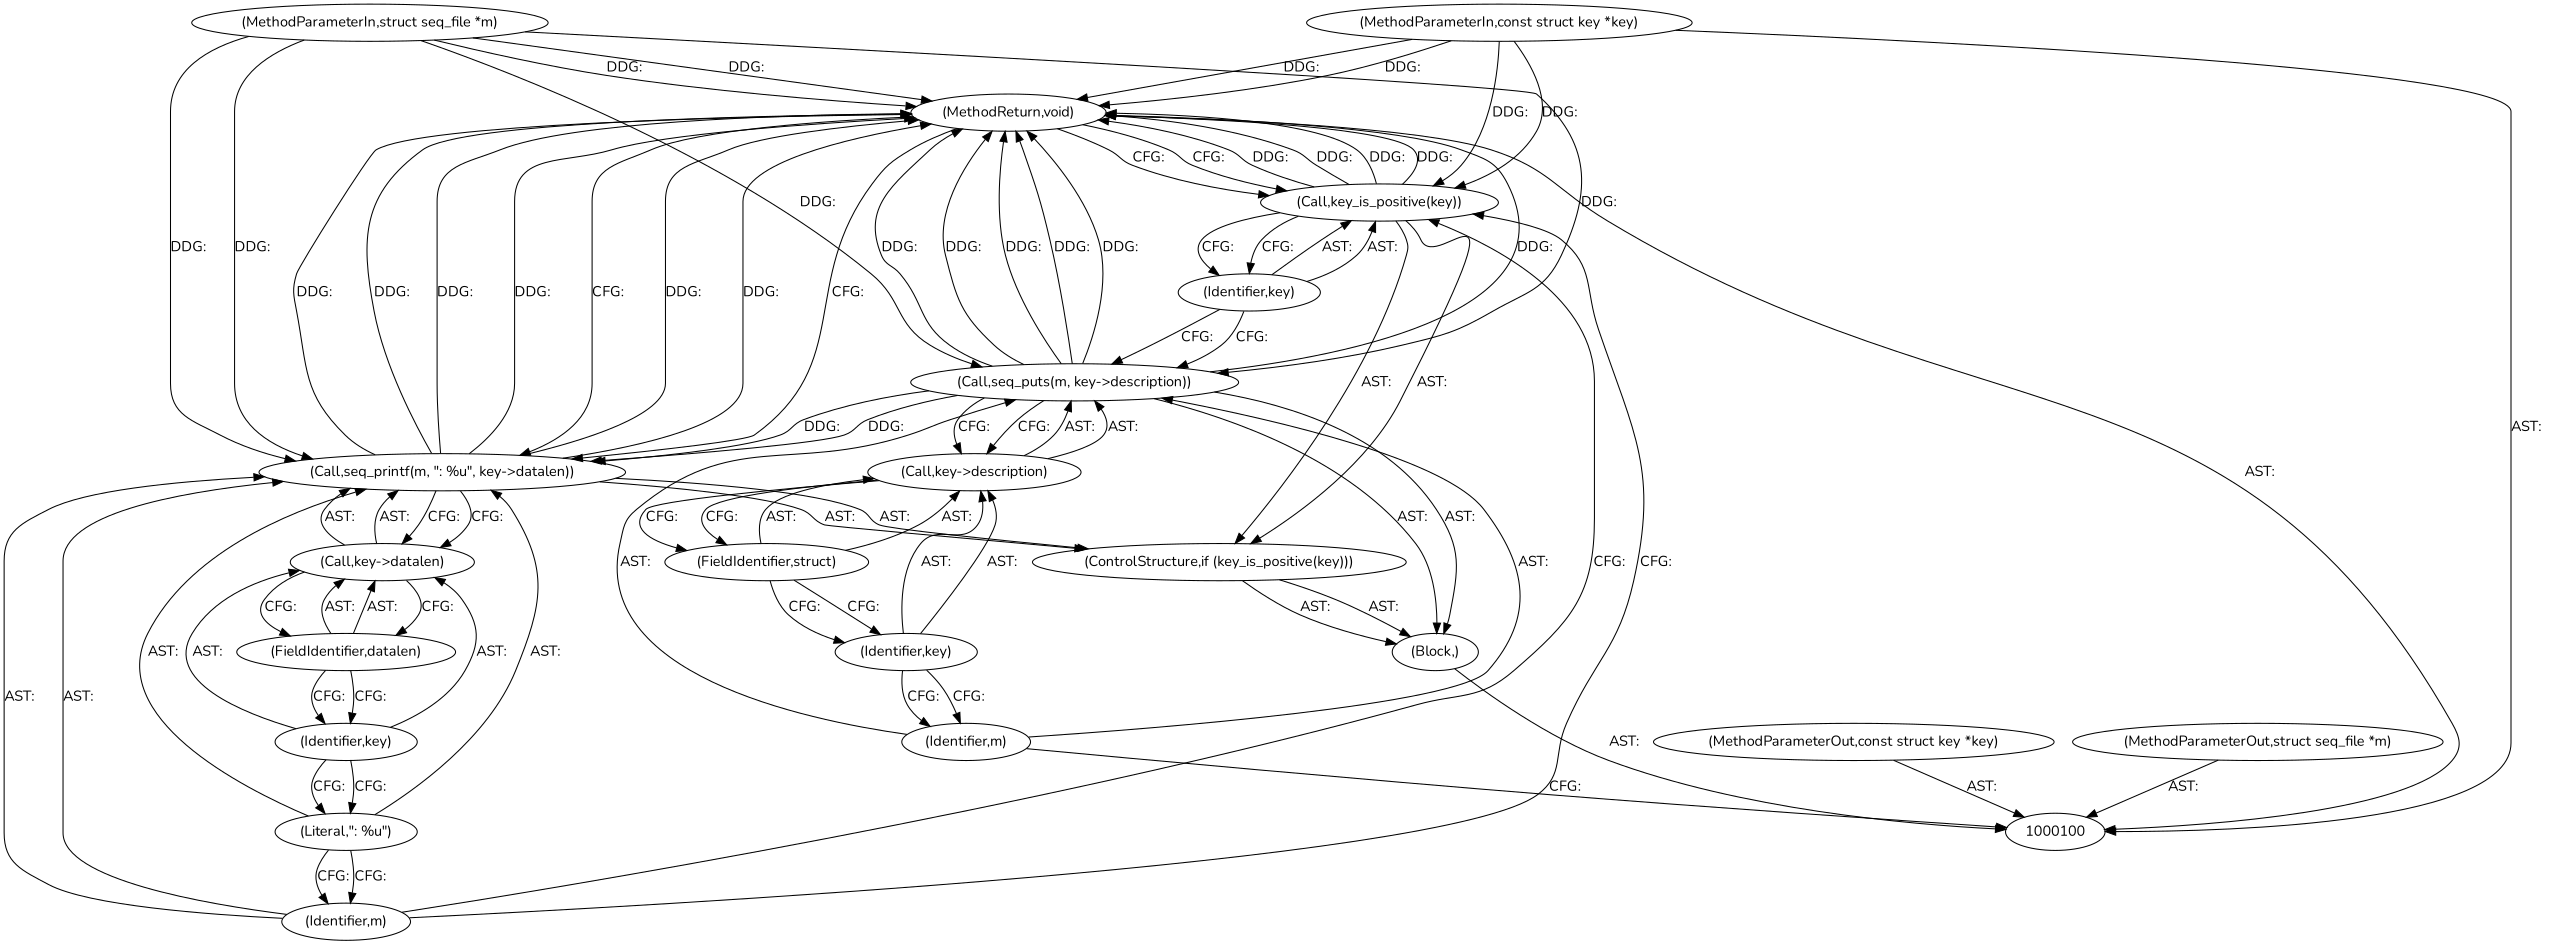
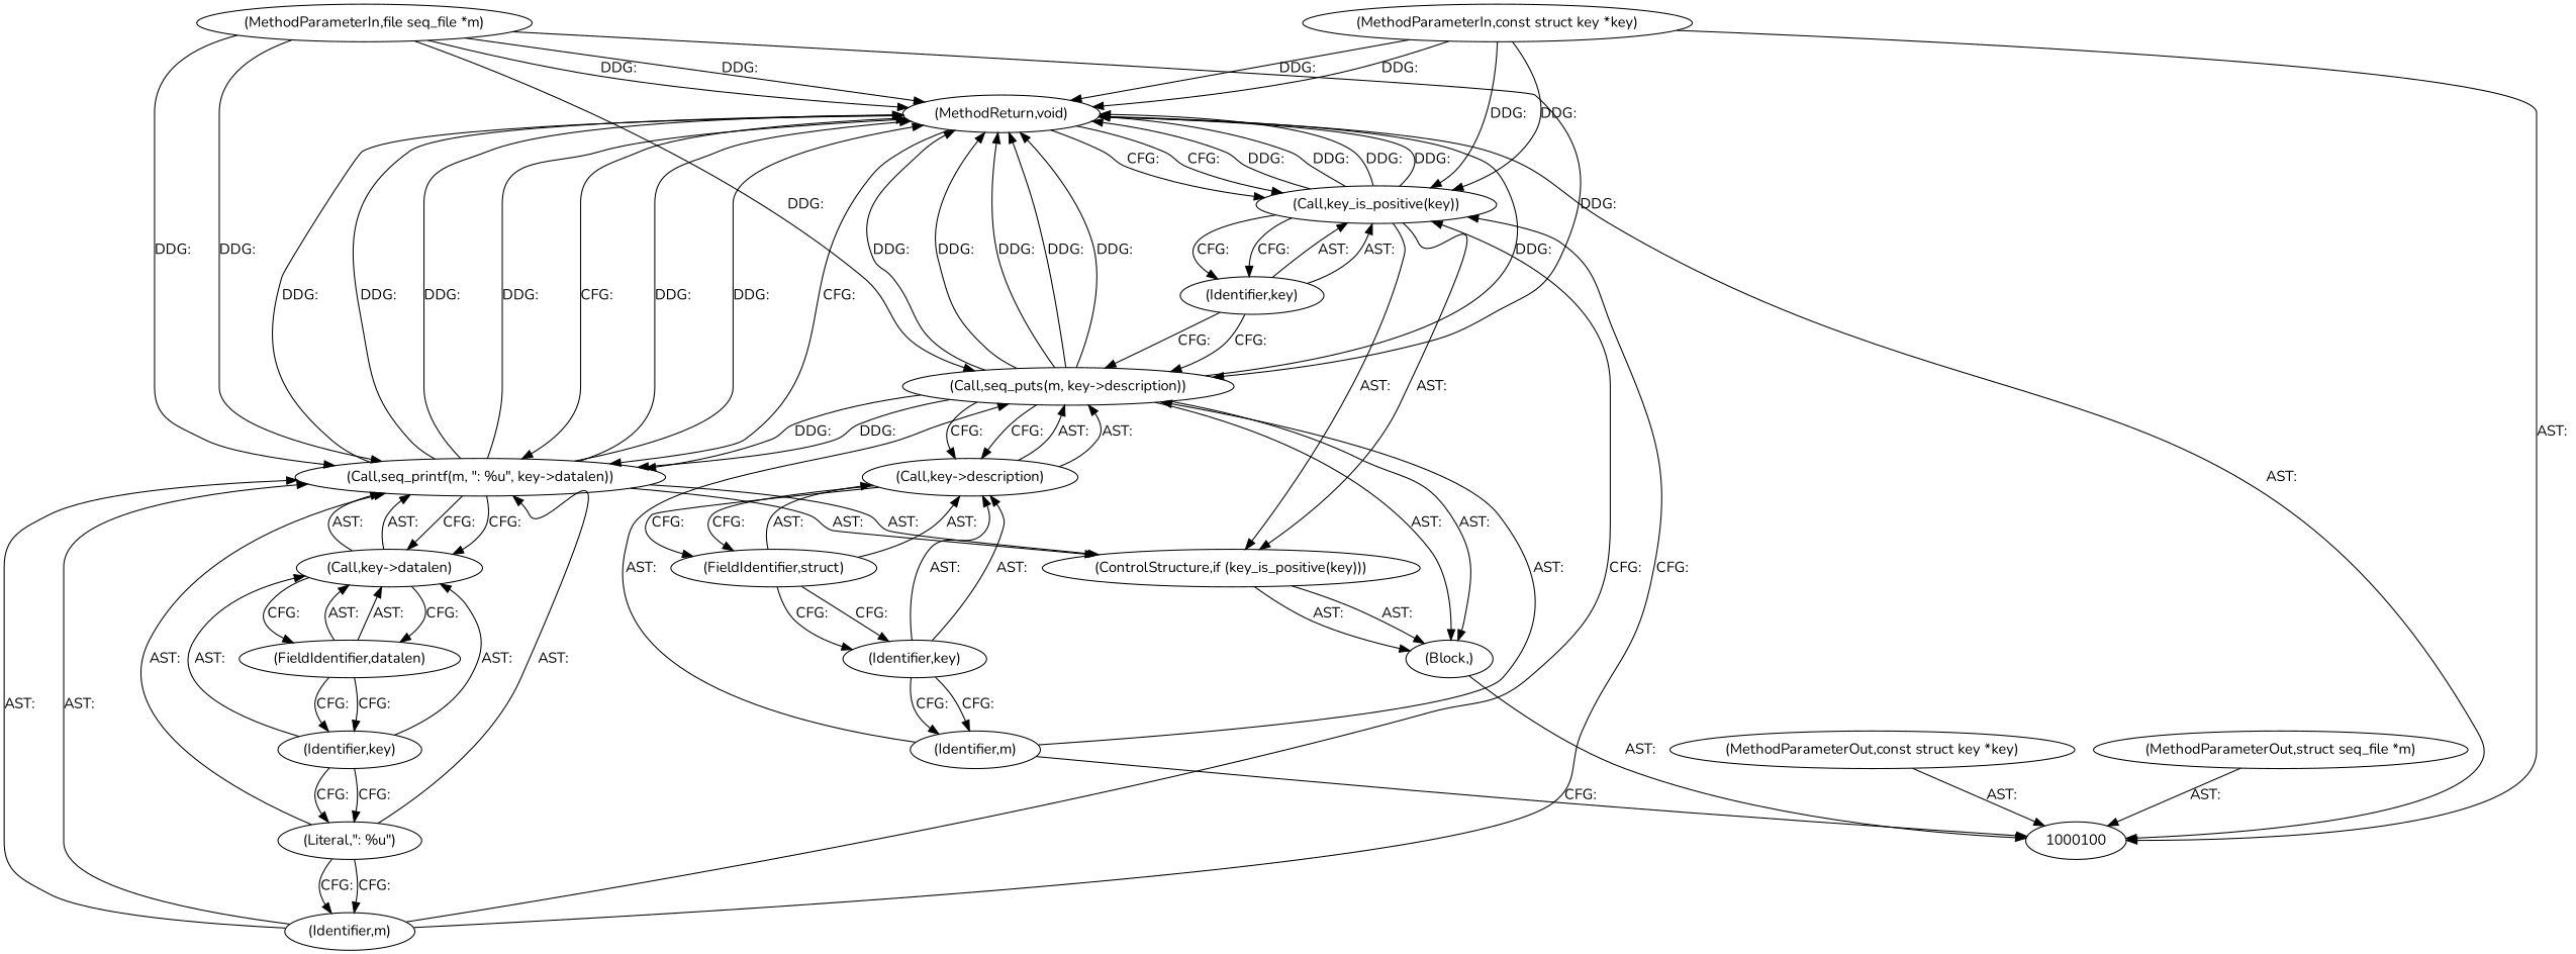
  digraph {
    fontname=Nunito
    node [fontname=Nunito]
    edge [fontname=Nunito]
    n1 [label="(MethodReturn,void)"]
    n2 [label="(Call,key_is_positive(key))"]
    n3 [label="(Call,seq_printf(m, \": %u\", key->datalen))"]
    1000100
    n5 [label="(ControlStructure,if (key_is_positive(key)))"]
    n6 [label="(Identifier,key)"]
    n7 [label="(Call,key->datalen)"]
    n8 [label="(MethodParameterIn,const struct key *key)"]
    n9 [label="(MethodParameterOut,const struct key *key)"]
-   n10 [label="(MethodParameterIn,struct seq_file *m)"]
+   n10 [label="(MethodParameterIn,file seq_file *m)"]
    n11 [label="(Call,seq_puts(m, key->description))"]
    n12 [label="(Block,)"]
    n13 [label="(Call,key->description)"]
    n14 [label="(MethodParameterOut,struct seq_file *m)"]
    n15 [label="(Identifier,m)"]
    n16 [label="(FieldIdentifier,struct)"]
    n17 [label="(Identifier,key)"]
    n18 [label="(Identifier,m)"]
    n19 [label="(Literal,\": %u\")"]
    n20 [label="(FieldIdentifier,datalen)"]
    n21 [label="(Identifier,key)"]
    n1 -> n2 [label="CFG: "]
    n1 -> n2 [label="CFG: "]
    n1 -> n3 [label="CFG: "]
    n1 -> n3 [label="CFG: "]
    n1 -> 1000100 [label="AST: "]
    n2 -> n1 [label="DDG: "]
    n2 -> n1 [label="DDG: "]
    n2 -> n1 [label="DDG: "]
    n2 -> n1 [label="DDG: "]
    n2 -> n5 [label="AST: "]
    n2 -> n5 [label="AST: "]
    n2 -> n6 [label="CFG: "]
    n2 -> n6 [label="CFG: "]
    n3 -> n1 [label="DDG: "]
    n3 -> n1 [label="DDG: "]
    n3 -> n1 [label="DDG: "]
    n3 -> n1 [label="DDG: "]
    n3 -> n1 [label="DDG: "]
    n3 -> n1 [label="DDG: "]
    n3 -> n5 [label="AST: "]
    n3 -> n5 [label="AST: "]
    n3 -> n7 [label="CFG: "]
    n3 -> n7 [label="CFG: "]
    n5 -> n12 [label="AST: "]
    n5 -> n12 [label="AST: "]
    n6 -> n2 [label="AST: "]
    n6 -> n2 [label="AST: "]
    n6 -> n11 [label="CFG: "]
    n6 -> n11 [label="CFG: "]
    n7 -> n3 [label="AST: "]
    n7 -> n3 [label="AST: "]
    n7 -> n20 [label="CFG: "]
    n7 -> n20 [label="CFG: "]
    n8 -> n1 [label="DDG: "]
    n8 -> n1 [label="DDG: "]
    n8 -> n2 [label="DDG: "]
    n8 -> n2 [label="DDG: "]
    n8 -> 1000100 [label="AST: "]
    n9 -> 1000100 [label="AST: "]
    n10 -> n1 [label="DDG: "]
    n10 -> n1 [label="DDG: "]
    n10 -> n3 [label="DDG: "]
    n10 -> n3 [label="DDG: "]
    n10 -> n11 [label="DDG: "]
    n10 -> n11 [label="DDG: "]
    n11 -> n1 [label="DDG: "]
    n11 -> n1 [label="DDG: "]
    n11 -> n1 [label="DDG: "]
    n11 -> n1 [label="DDG: "]
    n11 -> n1 [label="DDG: "]
    n11 -> n1 [label="DDG: "]
    n11 -> n3 [label="DDG: "]
    n11 -> n3 [label="DDG: "]
    n11 -> n12 [label="AST: "]
    n11 -> n12 [label="AST: "]
    n11 -> n13 [label="CFG: "]
    n11 -> n13 [label="CFG: "]
    n12 -> 1000100 [label="AST: "]
    n13 -> n11 [label="AST: "]
    n13 -> n11 [label="AST: "]
    n13 -> n16 [label="CFG: "]
    n13 -> n16 [label="CFG: "]
    n14 -> 1000100 [label="AST: "]
    n15 -> 1000100 [label="CFG: "]
    n15 -> n11 [label="AST: "]
    n15 -> n11 [label="AST: "]
    n16 -> n13 [label="AST: "]
    n16 -> n13 [label="AST: "]
    n16 -> n17 [label="CFG: "]
    n16 -> n17 [label="CFG: "]
    n17 -> n13 [label="AST: "]
    n17 -> n13 [label="AST: "]
    n17 -> n15 [label="CFG: "]
    n17 -> n15 [label="CFG: "]
    n18 -> n2 [label="CFG: "]
    n18 -> n2 [label="CFG: "]
    n18 -> n3 [label="AST: "]
    n18 -> n3 [label="AST: "]
    n19 -> n3 [label="AST: "]
    n19 -> n3 [label="AST: "]
    n19 -> n18 [label="CFG: "]
    n19 -> n18 [label="CFG: "]
    n20 -> n7 [label="AST: "]
    n20 -> n7 [label="AST: "]
    n20 -> n21 [label="CFG: "]
    n20 -> n21 [label="CFG: "]
    n21 -> n7 [label="AST: "]
    n21 -> n7 [label="AST: "]
    n21 -> n19 [label="CFG: "]
    n21 -> n19 [label="CFG: "]
  }
